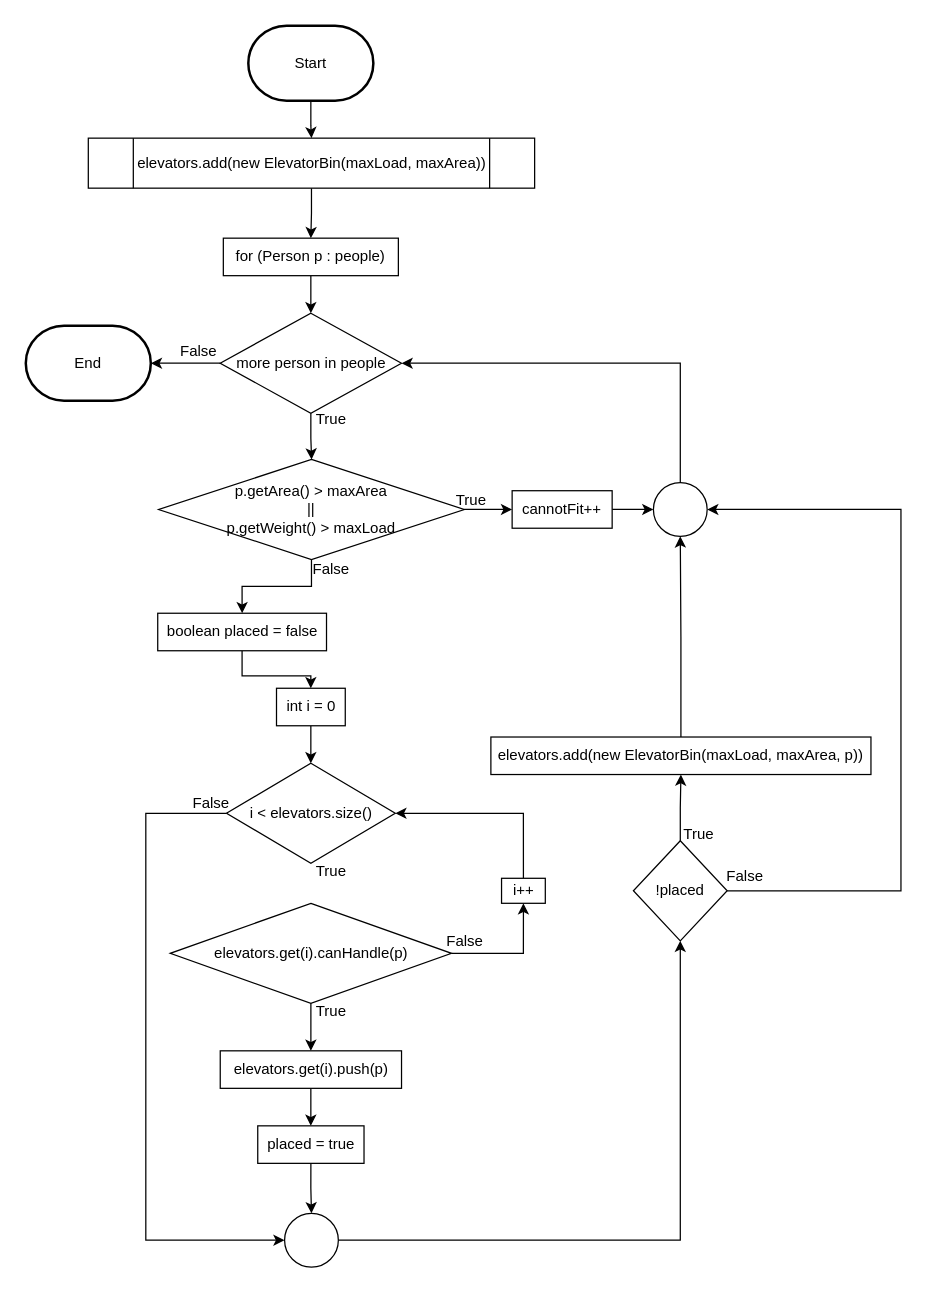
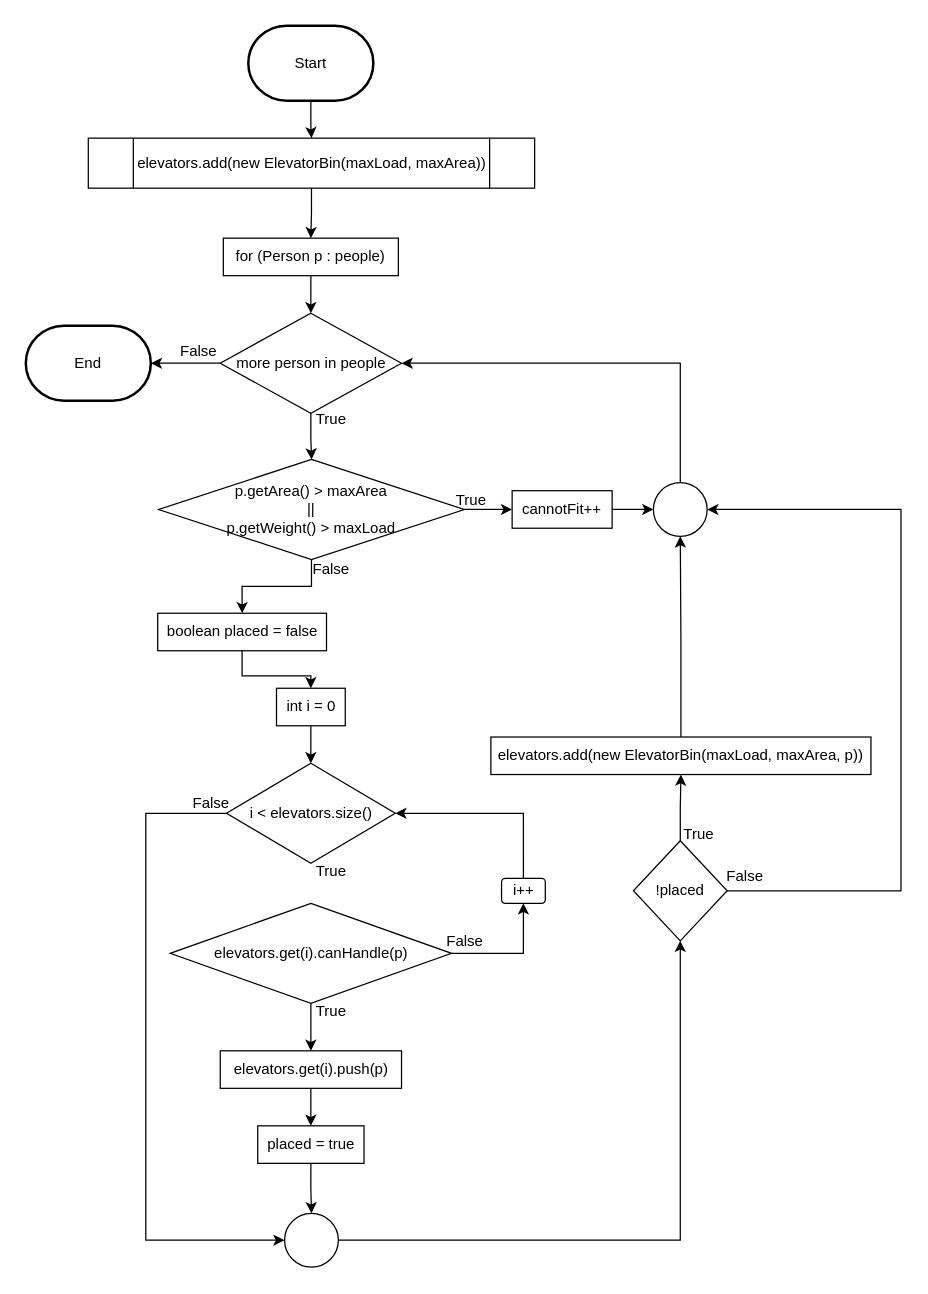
  <mxCell id="0" />
  <mxCell id="1" parent="0" />
  <mxCell id="2" value="" style="edgeStyle=orthogonalEdgeStyle;rounded=0;orthogonalLoop=1;jettySize=auto;html=1;" parent="1" source="3" target="5" edge="1"><mxGeometry relative="1" as="geometry" /></mxCell>
  <mxCell id="3" value="Start" style="strokeWidth=2;html=1;shape=mxgraph.flowchart.terminator;whiteSpace=wrap;" parent="1" vertex="1"><mxGeometry x="198" y="20" width="100" height="60" as="geometry" /></mxCell>
  <mxCell id="4" value="" style="edgeStyle=orthogonalEdgeStyle;rounded=0;orthogonalLoop=1;jettySize=auto;html=1;" parent="1" source="5" target="7" edge="1"><mxGeometry relative="1" as="geometry" /></mxCell>
  <mxCell id="5" value="elevators.add(new ElevatorBin(maxLoad, maxArea))" style="shape=process;whiteSpace=wrap;html=1;backgroundOutline=1;" parent="1" vertex="1"><mxGeometry x="70" y="110" width="357" height="40" as="geometry" /></mxCell>
  <mxCell id="6" value="" style="edgeStyle=orthogonalEdgeStyle;rounded=0;orthogonalLoop=1;jettySize=auto;html=1;" parent="1" source="7" target="10" edge="1"><mxGeometry relative="1" as="geometry" /></mxCell>
  <mxCell id="7" value="for (Person p : people)" style="rounded=0;whiteSpace=wrap;html=1;" parent="1" vertex="1"><mxGeometry x="178" y="190" width="140" height="30" as="geometry" /></mxCell>
  <mxCell id="8" value="" style="edgeStyle=orthogonalEdgeStyle;rounded=0;orthogonalLoop=1;jettySize=auto;html=1;" parent="1" source="10" target="41" edge="1"><mxGeometry relative="1" as="geometry" /></mxCell>
  <mxCell id="9" value="" style="edgeStyle=orthogonalEdgeStyle;rounded=0;orthogonalLoop=1;jettySize=auto;html=1;" edge="1" parent="1" source="10" target="46"><mxGeometry relative="1" as="geometry" /></mxCell>
  <mxCell id="10" value="more person in people" style="rhombus;whiteSpace=wrap;html=1;" parent="1" vertex="1"><mxGeometry x="175.5" y="250" width="145" height="80" as="geometry" /></mxCell>
  <mxCell id="11" value="" style="edgeStyle=orthogonalEdgeStyle;rounded=0;orthogonalLoop=1;jettySize=auto;html=1;" parent="1" source="12" target="14" edge="1"><mxGeometry relative="1" as="geometry" /></mxCell>
  <mxCell id="12" value="int i = 0" style="rounded=0;whiteSpace=wrap;html=1;" parent="1" vertex="1"><mxGeometry x="220.53" y="550" width="55" height="30" as="geometry" /></mxCell>
  <mxCell id="13" style="edgeStyle=orthogonalEdgeStyle;rounded=0;orthogonalLoop=1;jettySize=auto;html=1;exitX=0;exitY=0.5;exitDx=0;exitDy=0;entryX=0;entryY=0.5;entryDx=0;entryDy=0;" parent="1" source="14" target="37" edge="1"><mxGeometry relative="1" as="geometry"><Array as="points"><mxPoint x="116" y="650" /><mxPoint x="116" y="992" /></Array></mxGeometry></mxCell>
  <mxCell id="14" value="i &amp;lt; elevators.size()" style="rhombus;whiteSpace=wrap;html=1;" parent="1" vertex="1"><mxGeometry x="180.53" y="610" width="135" height="80" as="geometry" /></mxCell>
  <mxCell id="15" style="edgeStyle=orthogonalEdgeStyle;rounded=0;orthogonalLoop=1;jettySize=auto;html=1;exitX=0.5;exitY=1;exitDx=0;exitDy=0;entryX=0.5;entryY=0;entryDx=0;entryDy=0;" parent="1" source="17" target="19" edge="1"><mxGeometry relative="1" as="geometry" /></mxCell>
  <mxCell id="16" style="edgeStyle=orthogonalEdgeStyle;rounded=0;orthogonalLoop=1;jettySize=auto;html=1;exitX=1;exitY=0.5;exitDx=0;exitDy=0;entryX=0.5;entryY=1;entryDx=0;entryDy=0;" parent="1" source="17" target="25" edge="1"><mxGeometry relative="1" as="geometry" /></mxCell>
  <mxCell id="17" value="elevators.get(i).canHandle(p)" style="rhombus;whiteSpace=wrap;html=1;" parent="1" vertex="1"><mxGeometry x="135.53" y="722" width="225" height="80" as="geometry" /></mxCell>
  <mxCell id="18" value="" style="edgeStyle=orthogonalEdgeStyle;rounded=0;orthogonalLoop=1;jettySize=auto;html=1;" parent="1" source="19" target="21" edge="1"><mxGeometry relative="1" as="geometry" /></mxCell>
  <mxCell id="19" value="elevators.get(i).push(p)" style="rounded=0;whiteSpace=wrap;html=1;" parent="1" vertex="1"><mxGeometry x="175.53" y="840" width="145" height="30" as="geometry" /></mxCell>
  <mxCell id="20" style="edgeStyle=orthogonalEdgeStyle;rounded=0;orthogonalLoop=1;jettySize=auto;html=1;exitX=0.5;exitY=1;exitDx=0;exitDy=0;entryX=0.5;entryY=0;entryDx=0;entryDy=0;" parent="1" source="21" target="37" edge="1"><mxGeometry relative="1" as="geometry" /></mxCell>
  <mxCell id="21" value="placed = true" style="rounded=0;whiteSpace=wrap;html=1;" parent="1" vertex="1"><mxGeometry x="205.53" y="900" width="85" height="30" as="geometry" /></mxCell>
  <mxCell id="22" value="" style="edgeStyle=orthogonalEdgeStyle;rounded=0;orthogonalLoop=1;jettySize=auto;html=1;" parent="1" source="23" target="12" edge="1"><mxGeometry relative="1" as="geometry" /></mxCell>
  <mxCell id="23" value="boolean placed = false" style="rounded=0;whiteSpace=wrap;html=1;" parent="1" vertex="1"><mxGeometry x="125.53" y="490" width="135" height="30" as="geometry" /></mxCell>
  <mxCell id="24" style="edgeStyle=orthogonalEdgeStyle;rounded=0;orthogonalLoop=1;jettySize=auto;html=1;exitX=0.5;exitY=0;exitDx=0;exitDy=0;entryX=1;entryY=0.5;entryDx=0;entryDy=0;" parent="1" source="25" target="14" edge="1"><mxGeometry relative="1" as="geometry" /></mxCell>
- <mxCell id="25" value="i++" style="rounded=0;whiteSpace=wrap;html=1;" parent="1" vertex="1"><mxGeometry x="400.53" y="702" width="35" height="20" as="geometry" /></mxCell>
+ <mxCell id="25" value="i++" style="whiteSpace=wrap;html=1;rounded=1;" parent="1" vertex="1"><mxGeometry x="400.53" y="702" width="35" height="20" as="geometry" /></mxCell>
  <mxCell id="26" value="" style="edgeStyle=orthogonalEdgeStyle;rounded=0;orthogonalLoop=1;jettySize=auto;html=1;" parent="1" source="28" target="30" edge="1"><mxGeometry relative="1" as="geometry" /></mxCell>
  <mxCell id="27" style="edgeStyle=orthogonalEdgeStyle;rounded=0;orthogonalLoop=1;jettySize=auto;html=1;exitX=1;exitY=0.5;exitDx=0;exitDy=0;entryX=1;entryY=0.5;entryDx=0;entryDy=0;" parent="1" source="28" target="40" edge="1"><mxGeometry relative="1" as="geometry"><Array as="points"><mxPoint x="720" y="712" /><mxPoint x="720" y="407" /></Array></mxGeometry></mxCell>
  <mxCell id="28" value="!placed" style="rhombus;whiteSpace=wrap;html=1;" parent="1" vertex="1"><mxGeometry x="506" y="672" width="75" height="80" as="geometry" /></mxCell>
  <mxCell id="29" value="" style="edgeStyle=orthogonalEdgeStyle;rounded=0;orthogonalLoop=1;jettySize=auto;html=1;" parent="1" source="30" target="40" edge="1"><mxGeometry relative="1" as="geometry" /></mxCell>
  <mxCell id="30" value="elevators.add(new ElevatorBin(maxLoad, maxArea, p))" style="rounded=0;whiteSpace=wrap;html=1;" parent="1" vertex="1"><mxGeometry x="392" y="589" width="304" height="30" as="geometry" /></mxCell>
  <mxCell id="31" value="True" style="text;html=1;align=center;verticalAlign=middle;resizable=0;points=[];autosize=1;strokeColor=none;fillColor=none;" parent="1" vertex="1"><mxGeometry x="238.53" y="320" width="50" height="30" as="geometry" /></mxCell>
  <mxCell id="32" value="True" style="text;html=1;align=center;verticalAlign=middle;resizable=0;points=[];autosize=1;strokeColor=none;fillColor=none;" parent="1" vertex="1"><mxGeometry x="238.53" y="682" width="50" height="30" as="geometry" /></mxCell>
  <mxCell id="33" value="True" style="text;html=1;align=center;verticalAlign=middle;resizable=0;points=[];autosize=1;strokeColor=none;fillColor=none;" parent="1" vertex="1"><mxGeometry x="238.53" y="794" width="50" height="30" as="geometry" /></mxCell>
  <mxCell id="34" value="False" style="text;html=1;align=center;verticalAlign=middle;resizable=0;points=[];autosize=1;strokeColor=none;fillColor=none;" parent="1" vertex="1"><mxGeometry x="345.53" y="738" width="50" height="30" as="geometry" /></mxCell>
  <mxCell id="35" value="False" style="text;html=1;align=center;verticalAlign=middle;resizable=0;points=[];autosize=1;strokeColor=none;fillColor=none;" parent="1" vertex="1"><mxGeometry x="142.53" y="627" width="50" height="30" as="geometry" /></mxCell>
  <mxCell id="36" style="edgeStyle=orthogonalEdgeStyle;rounded=0;orthogonalLoop=1;jettySize=auto;html=1;exitX=1;exitY=0.5;exitDx=0;exitDy=0;entryX=0.5;entryY=1;entryDx=0;entryDy=0;" parent="1" source="37" target="28" edge="1"><mxGeometry relative="1" as="geometry" /></mxCell>
  <mxCell id="37" value="" style="ellipse;whiteSpace=wrap;html=1;aspect=fixed;" parent="1" vertex="1"><mxGeometry x="227" y="970" width="43" height="43" as="geometry" /></mxCell>
  <mxCell id="38" value="False" style="text;html=1;align=center;verticalAlign=middle;resizable=0;points=[];autosize=1;strokeColor=none;fillColor=none;" parent="1" vertex="1"><mxGeometry x="133" y="266" width="50" height="30" as="geometry" /></mxCell>
  <mxCell id="39" style="edgeStyle=orthogonalEdgeStyle;rounded=0;orthogonalLoop=1;jettySize=auto;html=1;exitX=0.5;exitY=0;exitDx=0;exitDy=0;entryX=1;entryY=0.5;entryDx=0;entryDy=0;" parent="1" source="40" target="10" edge="1"><mxGeometry relative="1" as="geometry" /></mxCell>
  <mxCell id="40" value="" style="ellipse;whiteSpace=wrap;html=1;aspect=fixed;" parent="1" vertex="1"><mxGeometry x="522" y="385.5" width="43" height="43" as="geometry" /></mxCell>
  <mxCell id="41" value="End" style="strokeWidth=2;html=1;shape=mxgraph.flowchart.terminator;whiteSpace=wrap;" parent="1" vertex="1"><mxGeometry x="20" y="260" width="100" height="60" as="geometry" /></mxCell>
  <mxCell id="42" value="False" style="text;html=1;align=center;verticalAlign=middle;resizable=0;points=[];autosize=1;strokeColor=none;fillColor=none;" parent="1" vertex="1"><mxGeometry x="570" y="686" width="50" height="30" as="geometry" /></mxCell>
  <mxCell id="43" value="True" style="text;html=1;align=center;verticalAlign=middle;resizable=0;points=[];autosize=1;strokeColor=none;fillColor=none;" parent="1" vertex="1"><mxGeometry x="533" y="652" width="50" height="30" as="geometry" /></mxCell>
  <mxCell id="44" style="edgeStyle=orthogonalEdgeStyle;rounded=0;orthogonalLoop=1;jettySize=auto;html=1;exitX=0.5;exitY=1;exitDx=0;exitDy=0;entryX=0.5;entryY=0;entryDx=0;entryDy=0;" edge="1" parent="1" source="46" target="23"><mxGeometry relative="1" as="geometry" /></mxCell>
  <mxCell id="45" value="" style="edgeStyle=orthogonalEdgeStyle;rounded=0;orthogonalLoop=1;jettySize=auto;html=1;" edge="1" parent="1" source="46" target="49"><mxGeometry relative="1" as="geometry" /></mxCell>
  <mxCell id="46" value="p.getArea() &amp;gt; maxArea&lt;br&gt;||&lt;div&gt;p.getWeight() &amp;gt; maxLoad&lt;/div&gt;" style="rhombus;whiteSpace=wrap;html=1;" vertex="1" parent="1"><mxGeometry x="126.25" y="367" width="244.5" height="80" as="geometry" /></mxCell>
  <mxCell id="47" value="False" style="text;html=1;align=center;verticalAlign=middle;resizable=0;points=[];autosize=1;strokeColor=none;fillColor=none;" vertex="1" parent="1"><mxGeometry x="238.53" y="440" width="50" height="30" as="geometry" /></mxCell>
  <mxCell id="48" value="" style="edgeStyle=orthogonalEdgeStyle;rounded=0;orthogonalLoop=1;jettySize=auto;html=1;" edge="1" parent="1" source="49" target="40"><mxGeometry relative="1" as="geometry" /></mxCell>
  <mxCell id="49" value="cannotFit++" style="rounded=0;whiteSpace=wrap;html=1;" vertex="1" parent="1"><mxGeometry x="409" y="392" width="80" height="30" as="geometry" /></mxCell>
  <mxCell id="50" value="True" style="text;html=1;align=center;verticalAlign=middle;resizable=0;points=[];autosize=1;strokeColor=none;fillColor=none;" vertex="1" parent="1"><mxGeometry x="350.53" y="385" width="50" height="30" as="geometry" /></mxCell>
